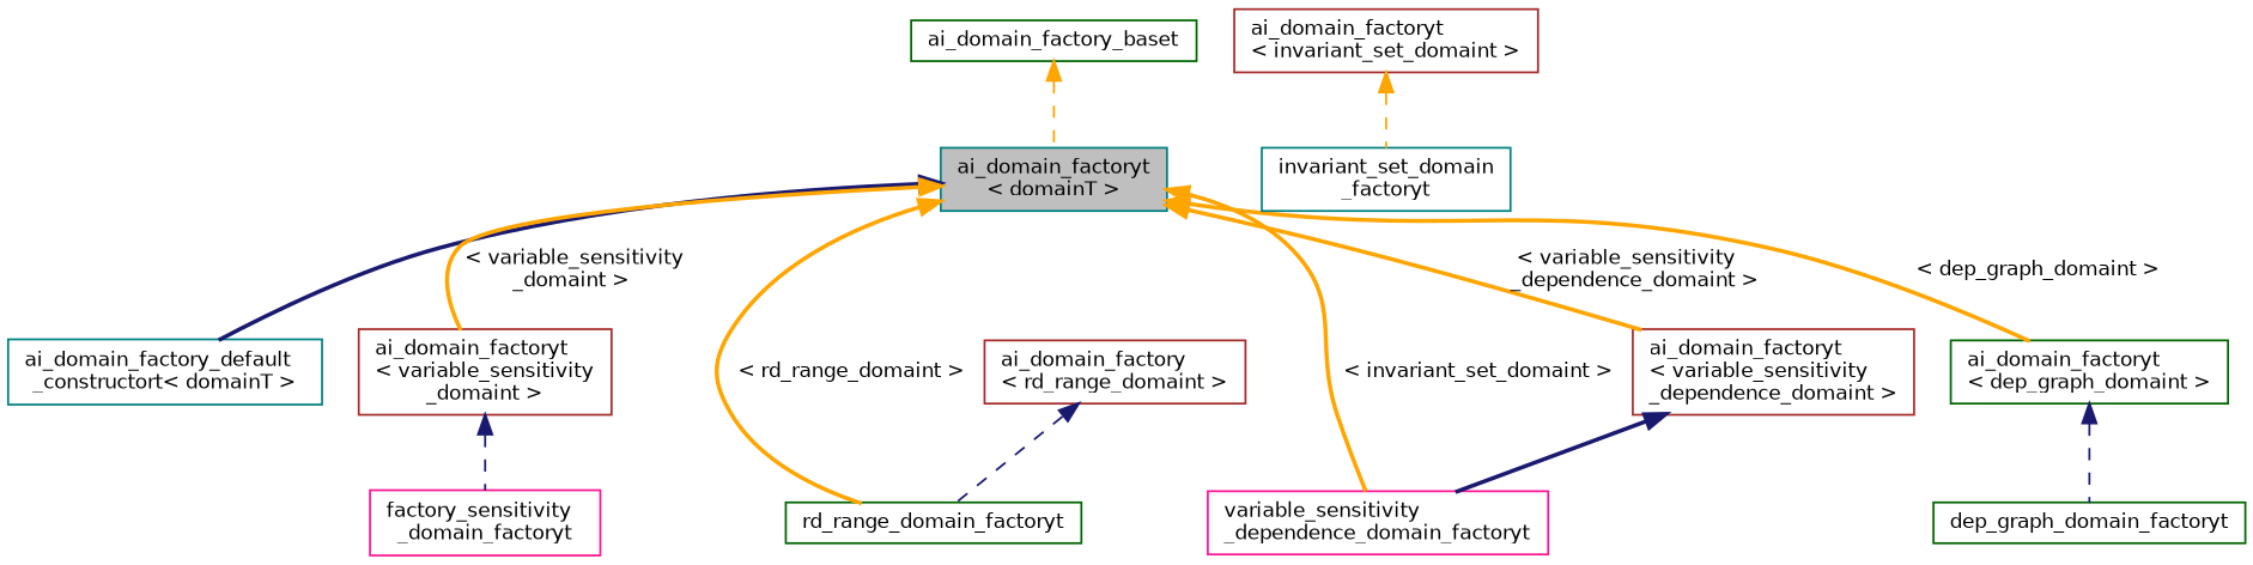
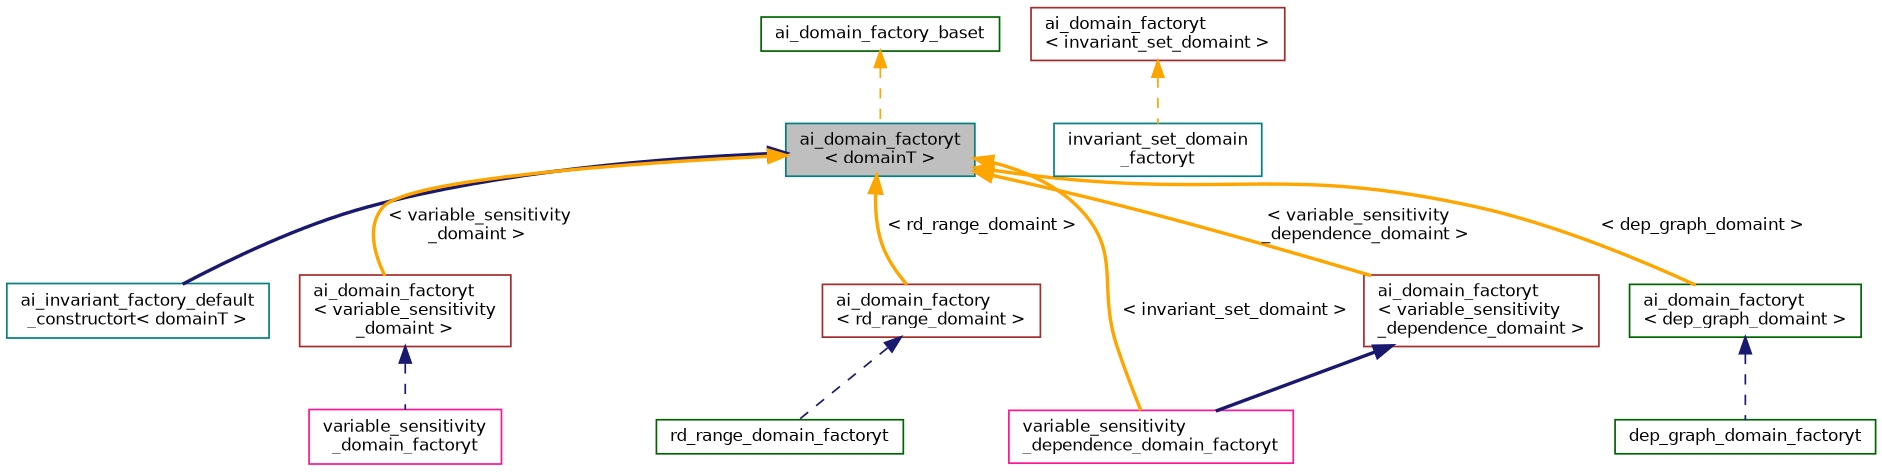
  digraph {
    rankdir=TB
    node [color=brown fontname=Helvetica fontsize=10 shape=record]
    edge [color=orange dir=back fontname=Helvetica fontsize=10 labelfontname=Helvetica labelfontsize=10 style=bold]
    n1 [color=teal fillcolor=grey75 fontcolor=black height=0.2 label="ai_domain_factoryt\l\< domainT \>" style=filled width=0.4]
-   n2 [color=teal height=0.2 label="ai_domain_factory_default\l_constructort\< domainT \>" width=0.4]
+   n2 [color=teal height=0.2 label="ai_invariant_factory_default\l_constructort\< domainT \>" width=0.4]
    n3 [height=0.2 label="ai_domain_factory\l\< rd_range_domaint \>" width=0.4]
    n4 [height=0.2 label="ai_domain_factoryt\l\< variable_sensitivity\l_dependence_domaint \>" width=0.4]
    n5 [height=0.2 label="ai_domain_factoryt\l\< variable_sensitivity\l_domaint \>" width=0.4]
    n6 [color=darkgreen height=0.2 label="ai_domain_factoryt\l\< dep_graph_domaint \>" width=0.4]
    n7 [color=deeppink height=0.2 label="variable_sensitivity\l_dependence_domain_factoryt" width=0.4]
    n8 [height=0.2 label="ai_domain_factoryt\l\< invariant_set_domaint \>" width=0.4]
    n9 [color=teal height=0.2 label="invariant_set_domain\l_factoryt" width=0.4]
    n10 [color=darkgreen height=0.2 label=rd_range_domain_factoryt width=0.4]
-   n11 [color=deeppink height=0.2 label="factory_sensitivity\l_domain_factoryt" width=0.4]
+   n11 [color=deeppink height=0.2 label="variable_sensitivity\l_domain_factoryt" width=0.4]
    n12 [color=darkgreen height=0.2 label=dep_graph_domain_factoryt width=0.4]
    n13 [color=darkgreen height=0.2 label=ai_domain_factory_baset width=0.4]
    n1 -> n2 [color=midnightblue]
-   n1 -> n10 [label=" \< rd_range_domaint \>"]
+   n1 -> n3 [label=" \< rd_range_domaint \>"]
    n1 -> n4 [label=" \< variable_sensitivity\l_dependence_domaint \>"]
    n1 -> n5 [label=" \< variable_sensitivity\l_domaint \>"]
    n1 -> n6 [label=" \< dep_graph_domaint \>"]
    n1 -> n7 [label=" \< invariant_set_domaint \>"]
    n3 -> n10 [color=midnightblue style=dashed]
    n4 -> n7 [color=midnightblue]
    n5 -> n11 [color=midnightblue style=dashed]
    n6 -> n12 [color=midnightblue style=dashed]
    n8 -> n9 [style=dashed]
    n13 -> n1 [style=dashed]
  }
